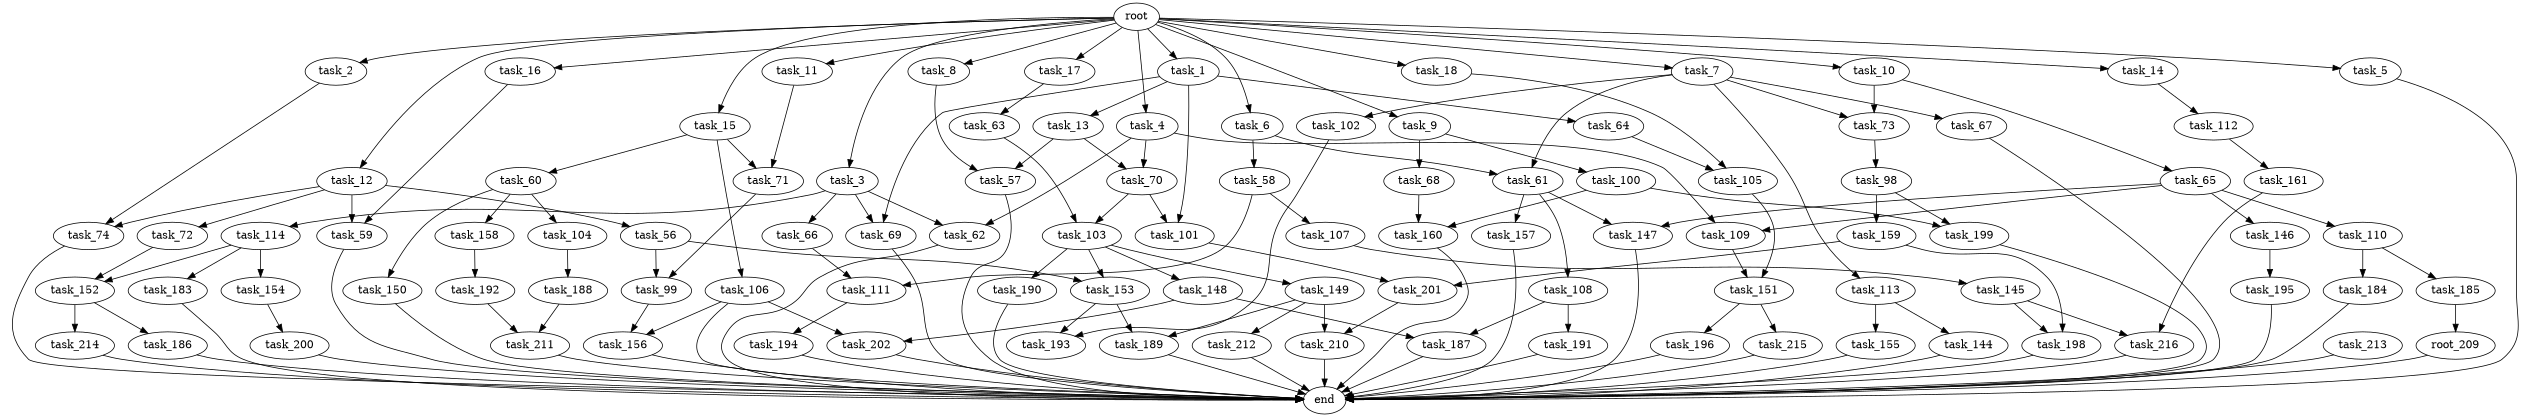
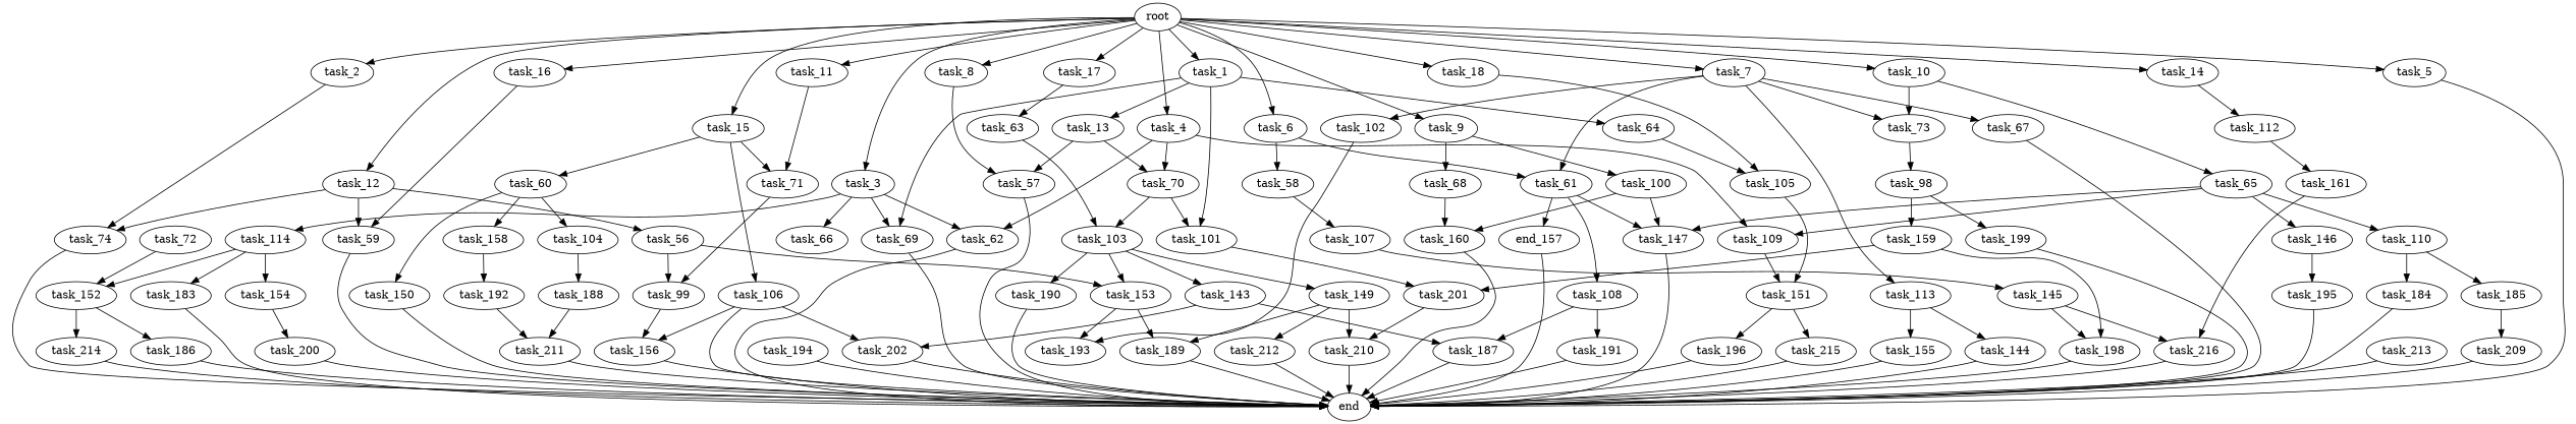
  digraph {
    root
    task_1
    task_2
    task_3
    task_4
    task_5
    task_6
    task_7
    task_8
    task_9
    task_10
    task_11
    task_12
    task_14
    task_15
    task_16
    task_17
    task_18
    task_13
    task_64
    task_69
    task_101
    task_74
    task_62
    task_66
    task_114
    task_70
    task_109
    end
    task_58
    task_61
    task_67
    task_73
    task_102
    task_113
    task_57
    task_68
    task_100
    task_65
    task_71
    task_56
    task_59
    task_72
    task_112
    task_60
    task_106
    task_63
    task_105
    task_201
-   task_111
    task_152
    task_154
    task_183
    task_103
    task_151
    task_107
    task_108
    task_147
-   task_157
+   task_157 [label=end_157]
    task_98
    task_193
    task_144
    task_155
    task_160
    task_199
    task_110
    task_146
    task_99
    task_153
    task_161
    task_104
    task_150
    task_158
    task_156
    task_202
    task_189
    task_145
    task_194
    task_188
    task_192
    task_187
    task_191
-   task_148
+   task_148 [label=task_143]
    task_149
    task_190
    task_184
    task_185
    task_195
    task_186
    task_214
    task_159
    task_198
    task_210
    task_212
    task_216
    task_211
    task_196
    task_215
-   task_209 [label=root_209]
+   task_209
    task_200
    task_213
    root -> task_1
    root -> task_2
    root -> task_3
    root -> task_4
    root -> task_5
    root -> task_6
    root -> task_7
    root -> task_8
    root -> task_9
    root -> task_10
    root -> task_11
    root -> task_12
    root -> task_14
    root -> task_15
    root -> task_16
    root -> task_17
    root -> task_18
    task_1 -> task_13
    task_1 -> task_64
    task_1 -> task_69
    task_1 -> task_101
    task_2 -> task_74
    task_3 -> task_69
    task_3 -> task_62
    task_3 -> task_66
    task_3 -> task_114
    task_4 -> task_62
    task_4 -> task_70
    task_4 -> task_109
    task_5 -> end
    task_6 -> task_58
    task_6 -> task_61
    task_7 -> task_61
    task_7 -> task_67
    task_7 -> task_73
    task_7 -> task_102
    task_7 -> task_113
    task_8 -> task_57
    task_9 -> task_68
    task_9 -> task_100
    task_10 -> task_73
    task_10 -> task_65
    task_11 -> task_71
    task_12 -> task_74
    task_12 -> task_56
    task_12 -> task_59
-   task_12 -> task_72
    task_14 -> task_112
    task_15 -> task_71
    task_15 -> task_60
    task_15 -> task_106
    task_16 -> task_59
    task_17 -> task_63
    task_18 -> task_105
    task_13 -> task_70
    task_13 -> task_57
    task_64 -> task_105
    task_69 -> end
    task_101 -> task_201
    task_74 -> end
    task_62 -> end
-   task_66 -> task_111
    task_114 -> task_152
    task_114 -> task_154
    task_114 -> task_183
    task_70 -> task_101
    task_70 -> task_103
    task_109 -> task_151
-   task_58 -> task_111
    task_58 -> task_107
    task_61 -> task_108
    task_61 -> task_147
    task_61 -> task_157
    task_67 -> end
    task_73 -> task_98
    task_102 -> task_193
    task_113 -> task_144
    task_113 -> task_155
    task_57 -> end
    task_68 -> task_160
    task_100 -> task_160
-   task_100 -> task_199
+   task_100 -> task_147
    task_65 -> task_109
    task_65 -> task_147
    task_65 -> task_110
    task_65 -> task_146
    task_71 -> task_99
    task_56 -> task_99
    task_56 -> task_153
    task_59 -> end
    task_72 -> task_152
    task_112 -> task_161
    task_60 -> task_104
    task_60 -> task_150
    task_60 -> task_158
    task_106 -> end
    task_106 -> task_156
    task_106 -> task_202
    task_63 -> task_103
    task_105 -> task_151
    task_201 -> task_210
-   task_111 -> task_194
    task_152 -> task_186
    task_152 -> task_214
    task_154 -> task_200
    task_183 -> end
    task_103 -> task_153
    task_103 -> task_148
    task_103 -> task_149
    task_103 -> task_190
    task_151 -> task_196
    task_151 -> task_215
    task_107 -> task_145
    task_108 -> task_187
    task_108 -> task_191
    task_147 -> end
    task_157 -> end
    task_98 -> task_199
    task_98 -> task_159
    task_144 -> end
    task_155 -> end
    task_160 -> end
    task_199 -> end
    task_110 -> task_184
    task_110 -> task_185
    task_146 -> task_195
    task_99 -> task_156
    task_153 -> task_193
    task_153 -> task_189
    task_161 -> task_216
    task_104 -> task_188
    task_150 -> end
    task_158 -> task_192
    task_156 -> end
    task_202 -> end
    task_189 -> end
    task_145 -> task_198
    task_145 -> task_216
    task_194 -> end
    task_188 -> task_211
    task_192 -> task_211
    task_187 -> end
    task_191 -> end
    task_148 -> task_202
    task_148 -> task_187
    task_149 -> task_189
    task_149 -> task_210
    task_149 -> task_212
    task_190 -> end
    task_184 -> end
    task_185 -> task_209
    task_195 -> end
    task_186 -> end
    task_214 -> end
    task_159 -> task_201
    task_159 -> task_198
    task_198 -> end
    task_210 -> end
    task_212 -> end
    task_216 -> end
    task_211 -> end
    task_196 -> end
    task_215 -> end
    task_209 -> end
    task_200 -> end
    task_213 -> end
  }
